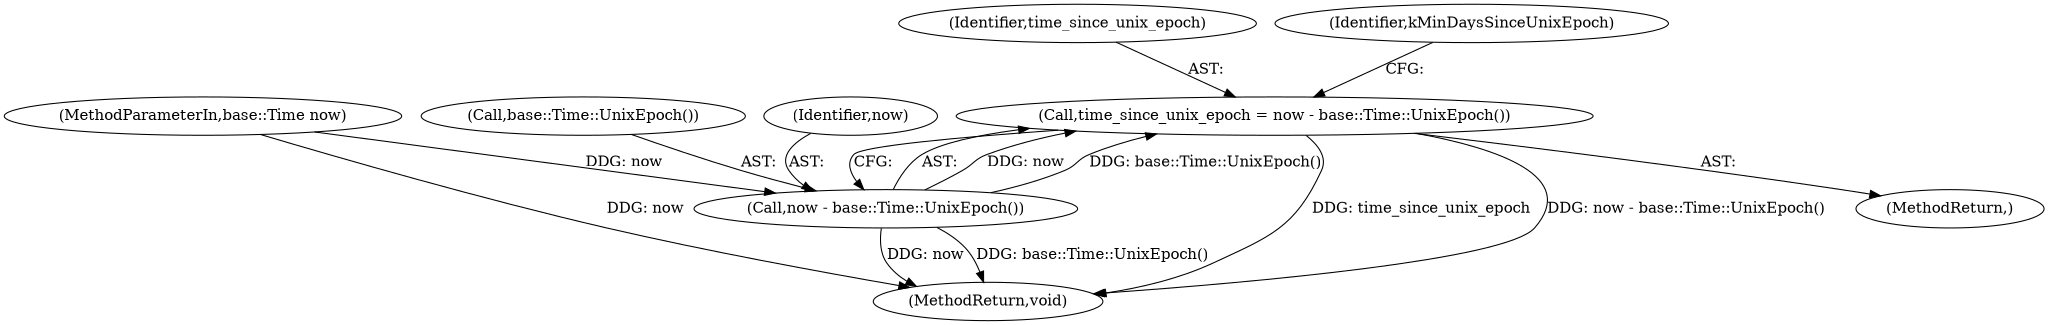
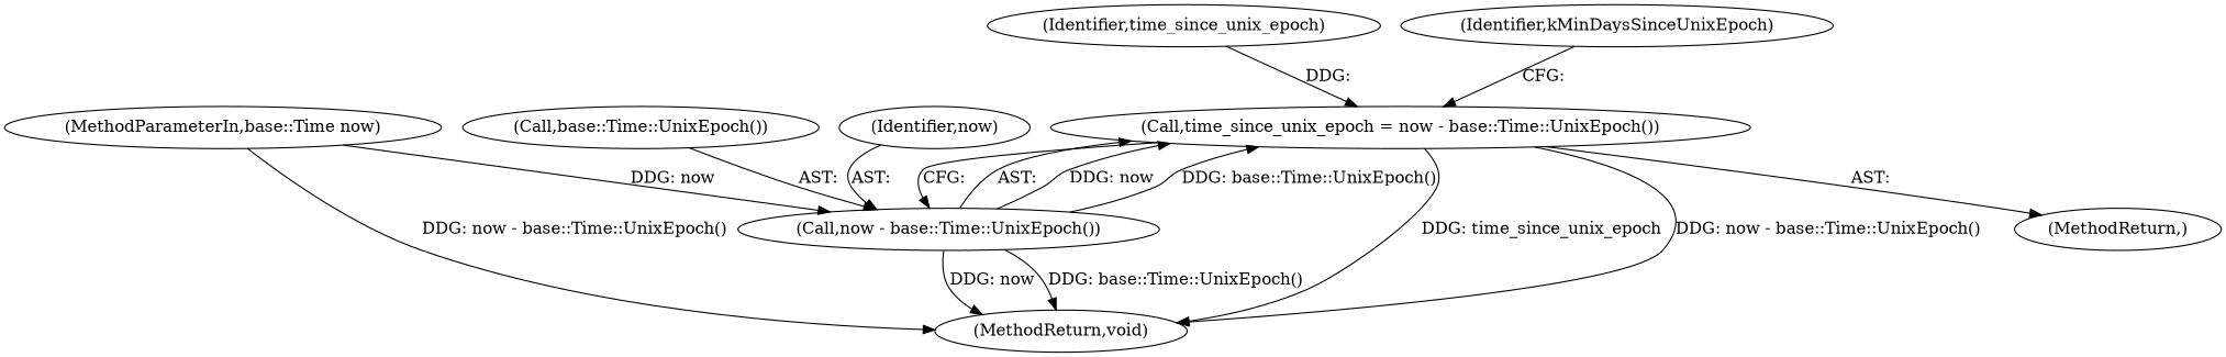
  digraph {
    n1 [label="(Call,time_since_unix_epoch = now - base::Time::UnixEpoch())"]
    n2 [label="(Call,now - base::Time::UnixEpoch())"]
    n3 [label="(MethodReturn,void)"]
    n4 [label="(MethodReturn,)"]
    n5 [label="(Call,base::Time::UnixEpoch())"]
    n6 [label="(MethodParameterIn,base::Time now)"]
    n7 [label="(Identifier,now)"]
    n8 [label="(Identifier,time_since_unix_epoch)"]
    n9 [label="(Identifier,kMinDaysSinceUnixEpoch)"]
    n1 -> n2 [label="CFG: "]
    n1 -> n3 [label="DDG: time_since_unix_epoch"]
    n1 -> n3 [label="DDG: now - base::Time::UnixEpoch()"]
    n1 -> n4 [label="AST: "]
    n2 -> n1 [label="AST: "]
    n2 -> n1 [label="DDG: now"]
    n2 -> n1 [label="DDG: base::Time::UnixEpoch()"]
    n2 -> n3 [label="DDG: now"]
    n2 -> n3 [label="DDG: base::Time::UnixEpoch()"]
    n5 -> n2 [label="AST: "]
    n6 -> n2 [label="DDG: now"]
-   n6 -> n3 [label="DDG: now"]
+   n6 -> n3 [label="DDG: now - base::Time::UnixEpoch()"]
    n7 -> n2 [label="AST: "]
-   n8 -> n1 [label="AST: "]
+   n8 -> n1 [label="DDG: "]
    n9 -> n1 [label="CFG: "]
  }
